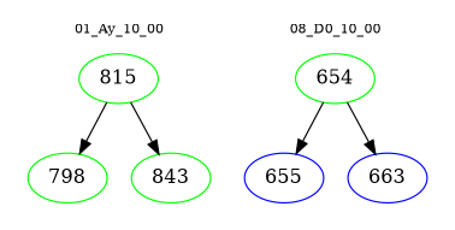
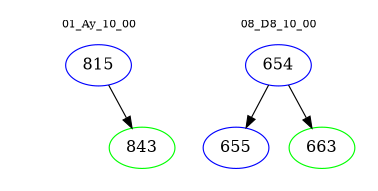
  digraph {
    node [color=green]
    edge [color=black]
-   n1 [label=815]
-   n2 [label=798]
+   n1 [color=blue label=815]
    n3 [label=843]
-   n4 [label=654]
+   n4 [color=blue label=654]
    n5 [color=blue label=655]
-   n6 [color=blue label=663]
+   n6 [label=663]
    subgraph cluster_1 {
      color=white
      fontsize=10
      label="01_Ay_10_00"
      n1
-     n2
      n3
    }
    subgraph cluster_2 {
      color=white
      fontsize=10
-     label="08_D0_10_00"
+     label="08_D8_10_00"
      n4
      n5
      n6
    }
-   n1 -> n2
    n1 -> n3
    n4 -> n5
    n4 -> n6
  }
